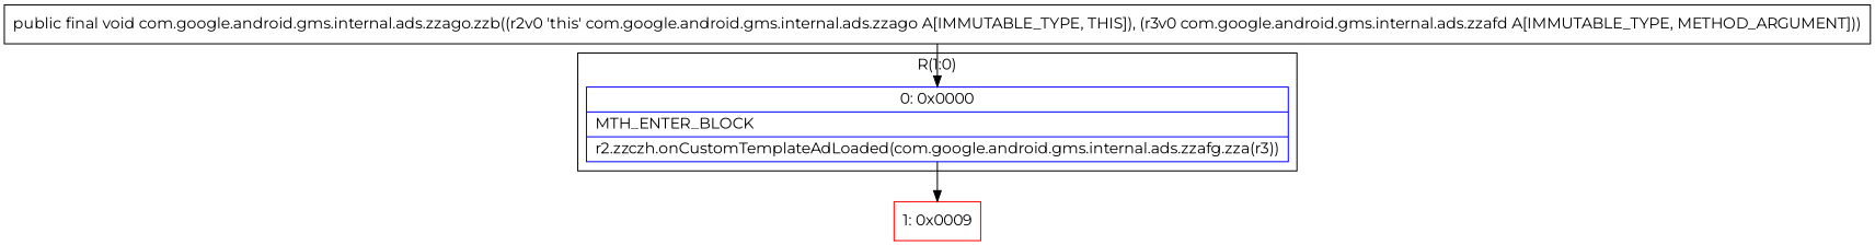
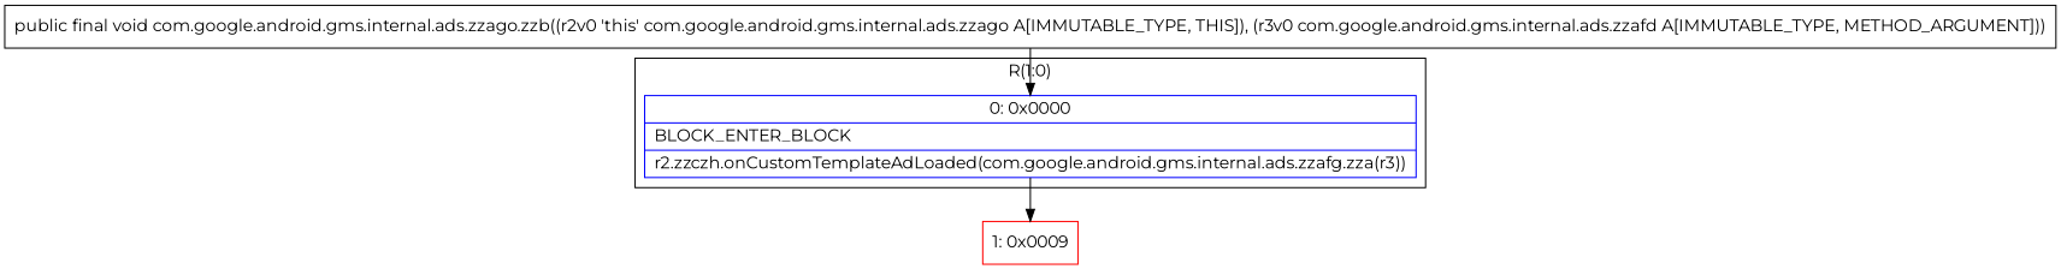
  digraph {
    fontname=Montserrat
    node [shape=record fontname=Montserrat]
    edge [fontname=Montserrat]
-   n1 [color=blue label="{0\:\ 0x0000|MTH_ENTER_BLOCK\l|r2.zzczh.onCustomTemplateAdLoaded(com.google.android.gms.internal.ads.zzafg.zza(r3))\l}"]
+   n1 [color=blue label="{0\:\ 0x0000|BLOCK_ENTER_BLOCK\l|r2.zzczh.onCustomTemplateAdLoaded(com.google.android.gms.internal.ads.zzafg.zza(r3))\l}"]
    n2 [color=red label="{1\:\ 0x0009}"]
    n3 [label="{public final void com.google.android.gms.internal.ads.zzago.zzb((r2v0 'this' com.google.android.gms.internal.ads.zzago A[IMMUTABLE_TYPE, THIS]), (r3v0 com.google.android.gms.internal.ads.zzafd A[IMMUTABLE_TYPE, METHOD_ARGUMENT])) }"]
    subgraph cluster_1 {
      label="R(1:0)"
      n1
    }
    n1 -> n2
    n3 -> n1
  }
